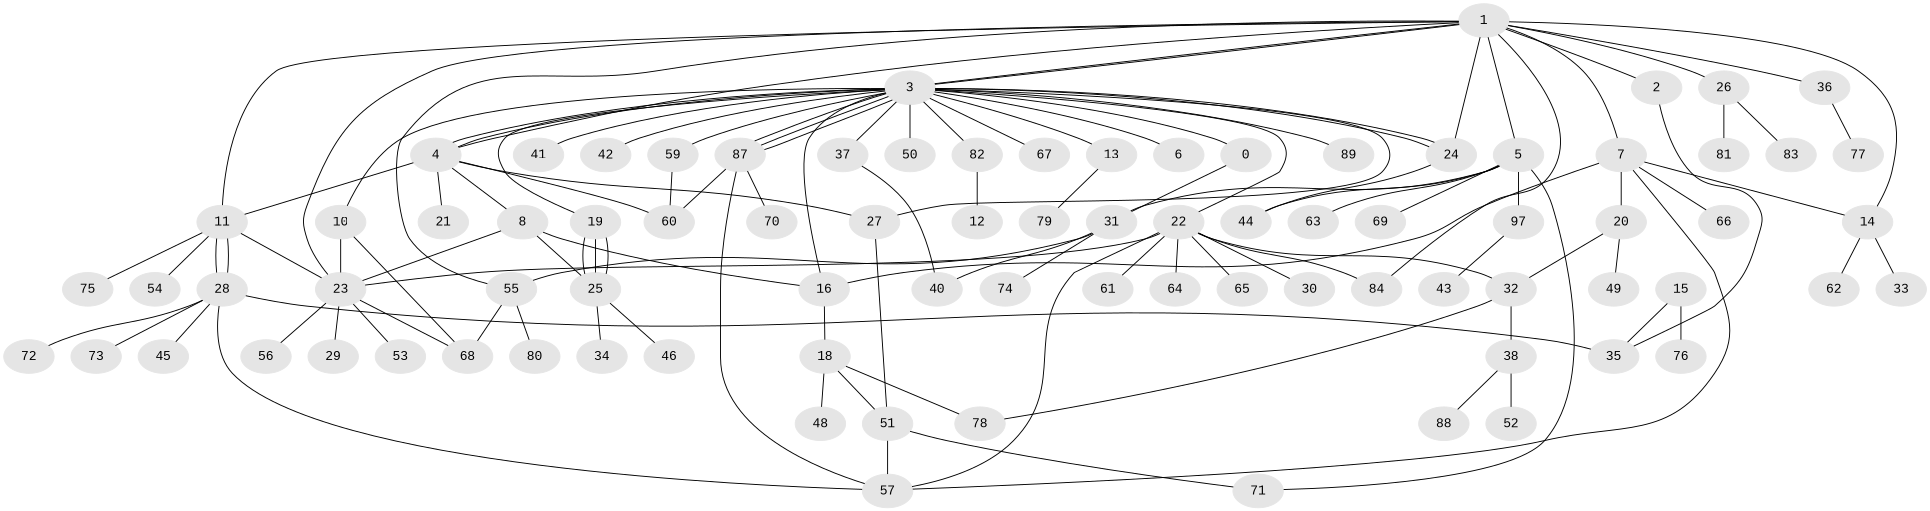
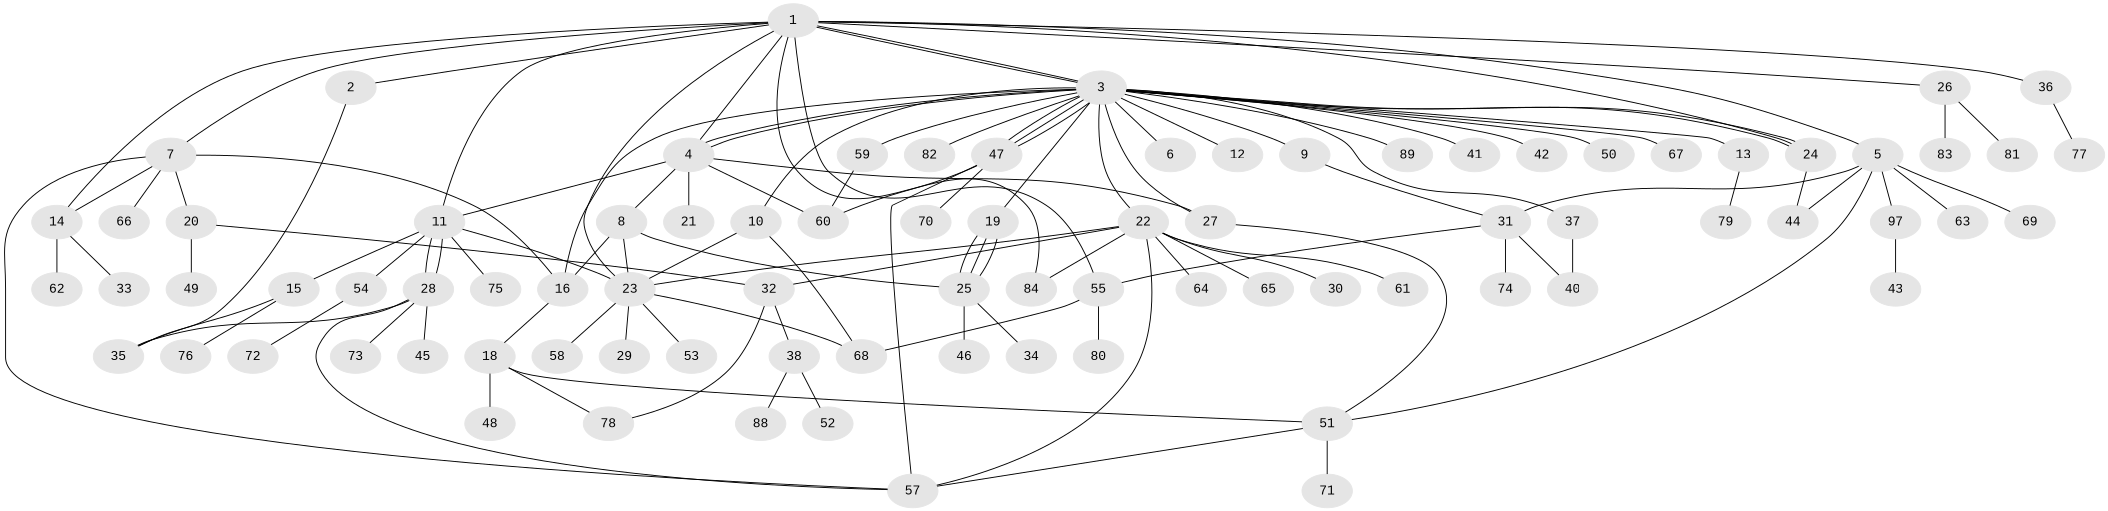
  graph {
    fontname="Liberation Mono"
    node [color=gray90 fontname="Liberation Mono" style=filled]
    edge [fontname="Liberation Mono"]
    1
    2
    3
    4
    5
    7
    11
    14
    23
    24
    26
    36
    55
    84
    35
    6
-   9 [label=0]
+   9
    10
    12
    13
    16
    19
    22
    27
    37
    n26 [label=89]
    41
    42
-   47 [label=87]
+   47
    50
    59
    67
    82
    8
    21
    60
    n37 [label=97]
    31
    44
    51
    63
    69
    20
    57
    66
    15
    28
    54
    75
    33
    62
    68
    29
    53
-   56
+   56 [label=58]
    81
    83
    77
    80
    79
    18
    25
    65
    32
    30
    61
    64
    40
    70
    43
    74
    71
    49
    34
    46
    76
    45
    72
    73
    48
    78
    38
    52
    n84 [label=88]
    1 -- 2
    1 -- 3
    1 -- 3
    1 -- 4
    1 -- 5
    1 -- 7
    1 -- 11
    1 -- 14
    1 -- 23
    1 -- 24
    1 -- 26
    1 -- 36
    1 -- 55
    1 -- 84
    2 -- 35
    3 -- 4
    3 -- 4
    3 -- 24
    3 -- 24
    3 -- 6
    3 -- 9
    3 -- 10
-   82 -- 12
+   3 -- 12
    3 -- 13
    3 -- 16
    3 -- 19
    3 -- 22
    3 -- 27
    3 -- 37
    3 -- n26
    3 -- 41
    3 -- 42
    3 -- 47
    3 -- 47
    3 -- 47
    3 -- 50
    3 -- 59
    3 -- 67
    3 -- 82
    4 -- 11
    4 -- 27
    4 -- 8
    4 -- 21
    4 -- 60
    5 -- n37
    5 -- 31
    5 -- 44
-   5 -- 71
+   5 -- 51
    5 -- 63
    5 -- 69
    7 -- 14
    7 -- 16
    7 -- 20
    7 -- 57
    7 -- 66
    11 -- 23
+   11 -- 15
    11 -- 28
    11 -- 28
    11 -- 54
    11 -- 75
    14 -- 33
    14 -- 62
    23 -- 68
    23 -- 29
    23 -- 53
    23 -- 56
    24 -- 44
    26 -- 81
    26 -- 83
    36 -- 77
    55 -- 68
    55 -- 80
    9 -- 31
    10 -- 23
    10 -- 68
    13 -- 79
    16 -- 18
    19 -- 25
    19 -- 25
    19 -- 25
    22 -- 23
    22 -- 84
    22 -- 57
    22 -- 65
    22 -- 32
    22 -- 30
    22 -- 61
    22 -- 64
    27 -- 51
    37 -- 40
    47 -- 60
    47 -- 57
    47 -- 70
    59 -- 60
    8 -- 23
    8 -- 16
    8 -- 25
    n37 -- 43
    31 -- 55
    31 -- 40
    31 -- 74
    51 -- 57
    51 -- 71
    20 -- 32
    20 -- 49
    15 -- 35
    15 -- 76
    28 -- 35
    28 -- 57
    28 -- 45
-   28 -- 72
+   54 -- 72
    28 -- 73
    18 -- 51
    18 -- 48
    18 -- 78
    25 -- 34
    25 -- 46
    32 -- 78
    32 -- 38
    38 -- 52
    38 -- n84
  }
